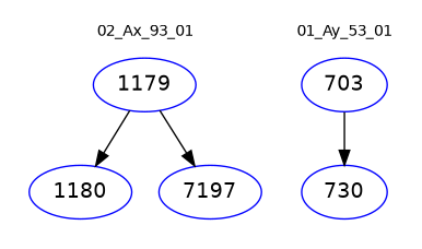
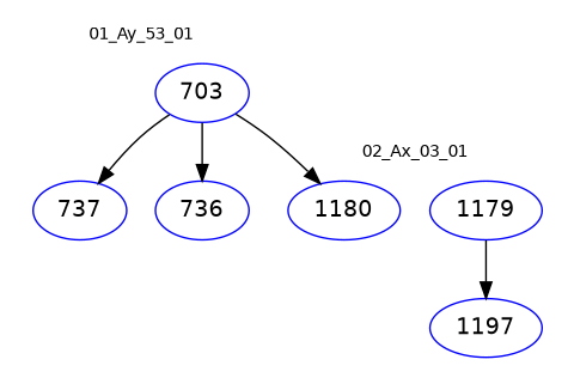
  digraph {
    fontname="DejaVu Sans"
    node [color=blue fontname="DejaVu Sans"]
    edge [color=black fontname="DejaVu Sans"]
    n1 [label=1179]
    n2 [label=1180]
-   n3 [label=7197]
+   n3 [label=1197]
    n4 [label=703]
-   n6 [label=730]
+   n5 [label=737]
+   n6 [label=736]
    subgraph cluster_1 {
      color=white
      fontsize=10
-     label="02_Ax_93_01"
+     label="02_Ax_03_01"
      n1
      n2
      n3
    }
    subgraph cluster_2 {
      color=white
      fontsize=10
      label="01_Ay_53_01"
      n4
+     n5
      n6
    }
-   n1 -> n2
+   n4 -> n2
    n1 -> n3
+   n4 -> n5
    n4 -> n6
  }
